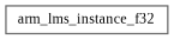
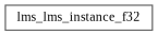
  digraph {
    rankdir=LR
    fontname="Liberation Serif"
-   n1 [color=grey40 fillcolor=white fontname="Liberation Serif" fontsize=10 height=0.2 label=arm_lms_instance_f32 shape=box style=filled width=0.4]
+   n1 [color=grey40 fillcolor=white fontname="Liberation Serif" fontsize=10 height=0.2 label=lms_lms_instance_f32 shape=box style=filled width=0.4]
  }
